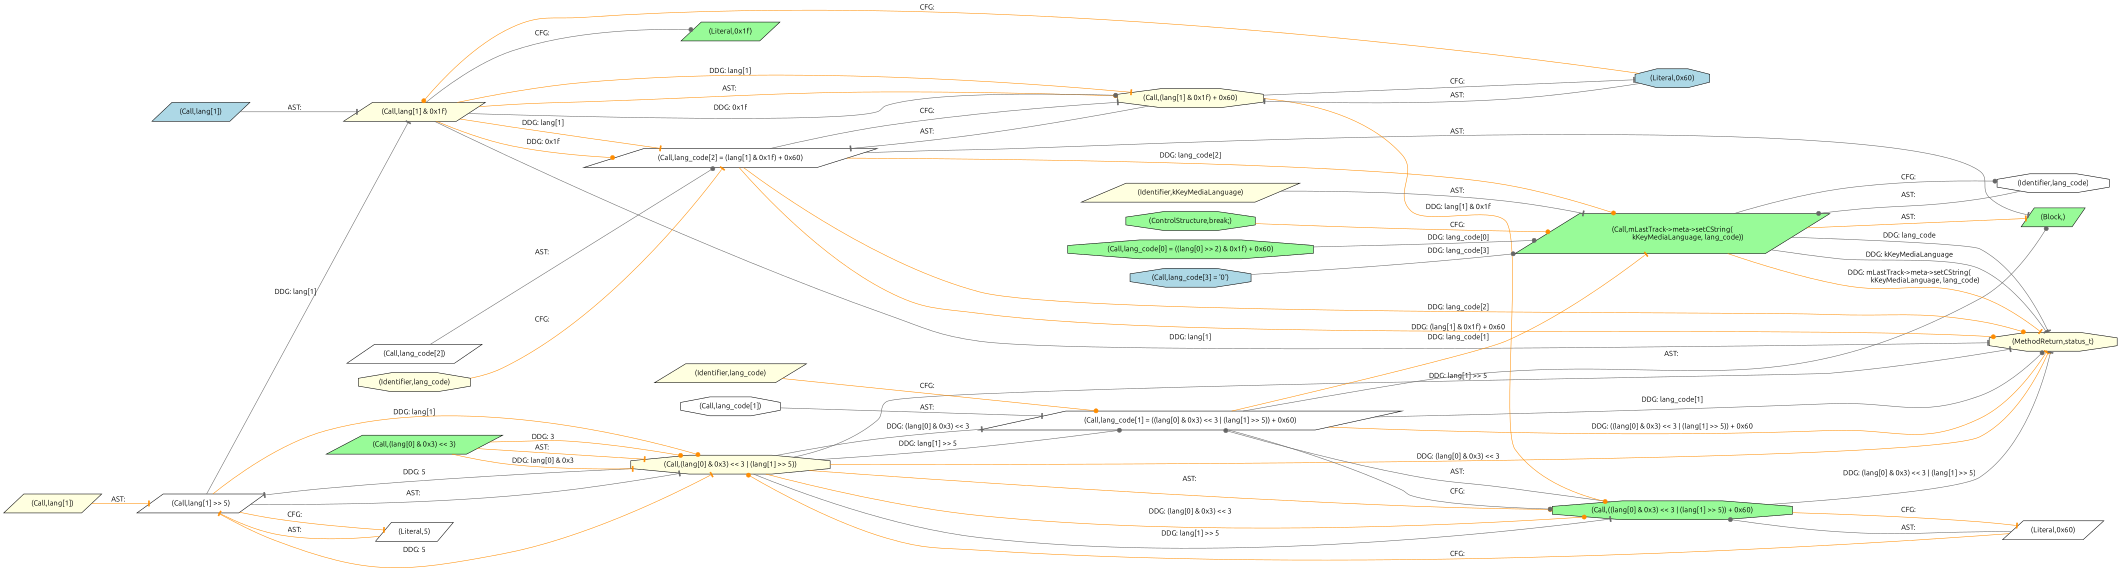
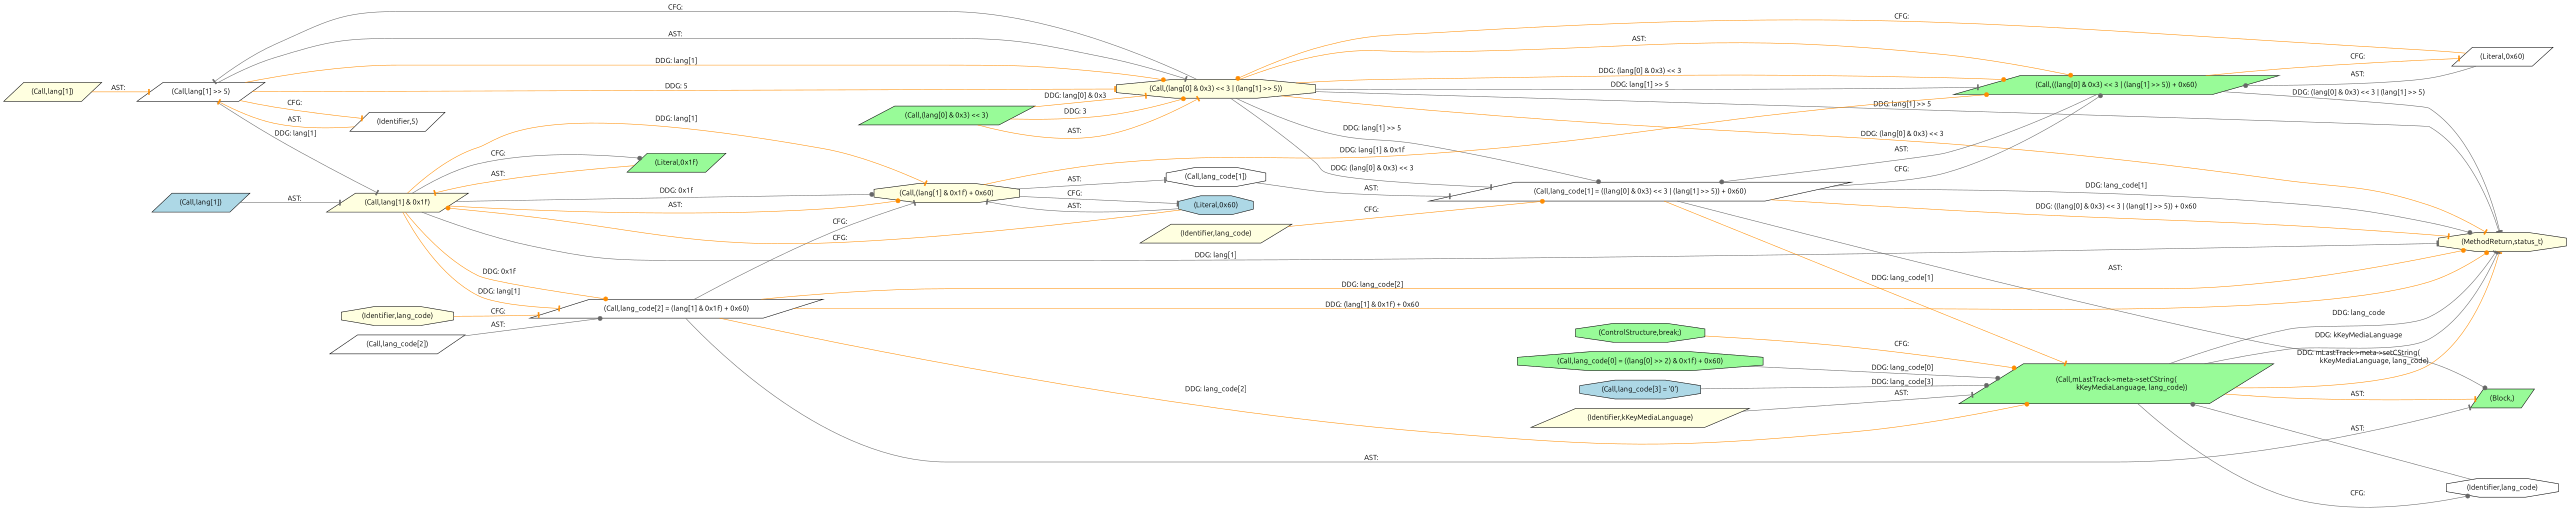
  digraph {
    fontname=Ubuntu
    rankdir=LR
    node [fillcolor=white fontname=Ubuntu shape=parallelogram style=filled]
    edge [arrowhead=tee color=gray40 fontname=Ubuntu]
    n1 [label="(Call,lang[1] >> 5)"]
    n2 [fillcolor=lightyellow label="(Call,(lang[0] & 0x3) << 3 | (lang[1] >> 5))" shape=octagon]
    n3 [fillcolor=lightyellow label="(Call,lang[1] & 0x1f)"]
-   n4 [label="(Literal,5)"]
+   n4 [label="(Identifier,5)"]
    n5 [label="(Call,lang_code[1] = ((lang[0] & 0x3) << 3 | (lang[1] >> 5)) + 0x60)"]
-   n6 [fillcolor=palegreen label="(Call,((lang[0] & 0x3) << 3 | (lang[1] >> 5)) + 0x60)" shape=octagon]
+   n6 [fillcolor=palegreen label="(Call,((lang[0] & 0x3) << 3 | (lang[1] >> 5)) + 0x60)"]
    n7 [fillcolor=lightyellow label="(MethodReturn,status_t)" shape=octagon]
    n8 [label="(Call,lang_code[2] = (lang[1] & 0x1f) + 0x60)"]
    n9 [fillcolor=lightyellow label="(Call,(lang[1] & 0x1f) + 0x60)" shape=octagon]
    n10 [fillcolor=palegreen label="(Literal,0x1f)"]
    n11 [fillcolor=palegreen label="(Call,mLastTrack->meta->setCString(\n                    kKeyMediaLanguage, lang_code))"]
    n12 [fillcolor=palegreen label="(Block,)"]
    n13 [label="(Literal,0x60)"]
    n14 [label="(Identifier,lang_code)" shape=octagon]
    n15 [fillcolor=lightblue label="(Literal,0x60)" shape=octagon]
    n16 [fillcolor=lightyellow label="(Identifier,lang_code)"]
    n17 [fillcolor=lightyellow label="(Identifier,kKeyMediaLanguage)"]
    n18 [fillcolor=lightyellow label="(Identifier,lang_code)" shape=octagon]
    n19 [fillcolor=lightblue label="(Call,lang[1])"]
    n20 [label="(Call,lang_code[2])"]
    n21 [label="(Call,lang_code[1])" shape=octagon]
    n22 [fillcolor=palegreen label="(ControlStructure,break;)" shape=octagon]
    n23 [fillcolor=lightyellow label="(Call,lang[1])"]
    n24 [fillcolor=palegreen label="(Call,(lang[0] & 0x3) << 3)"]
    n25 [fillcolor=palegreen label="(Call,lang_code[0] = ((lang[0] >> 2) & 0x1f) + 0x60)" shape=octagon]
    n26 [fillcolor=lightblue label="(Call,lang_code[3] = '\0')" shape=octagon]
    n1 -> n2 [label="AST: "]
    n1 -> n2 [arrowhead=dot color=darkorange label="DDG: lang[1]"]
    n1 -> n2 [color=darkorange label="DDG: 5"]
    n1 -> n3 [label="DDG: lang[1]"]
    n1 -> n4 [color=darkorange label="CFG: "]
-   n2 -> n1 [label="DDG: 5"]
+   n2 -> n1 [label="CFG: "]
    n2 -> n5 [label="DDG: (lang[0] & 0x3) << 3"]
    n2 -> n5 [arrowhead=dot label="DDG: lang[1] >> 5"]
    n2 -> n6 [arrowhead=dot color=darkorange label="AST: "]
    n2 -> n6 [arrowhead=dot color=darkorange label="DDG: (lang[0] & 0x3) << 3"]
    n2 -> n6 [label="DDG: lang[1] >> 5"]
    n2 -> n7 [label="DDG: lang[1] >> 5"]
    n2 -> n7 [color=darkorange label="DDG: (lang[0] & 0x3) << 3"]
    n3 -> n7 [label="DDG: lang[1]"]
    n3 -> n8 [color=darkorange label="DDG: lang[1]"]
    n3 -> n8 [arrowhead=dot color=darkorange label="DDG: 0x1f"]
    n3 -> n9 [arrowhead=dot color=darkorange label="AST: "]
    n3 -> n9 [color=darkorange label="DDG: lang[1]"]
    n3 -> n9 [arrowhead=dot label="DDG: 0x1f"]
    n3 -> n10 [arrowhead=dot label="CFG: "]
    n4 -> n1 [color=darkorange label="AST: "]
    n5 -> n6 [arrowhead=dot label="CFG: "]
    n5 -> n7 [color=darkorange label="DDG: ((lang[0] & 0x3) << 3 | (lang[1] >> 5)) + 0x60"]
    n5 -> n7 [arrowhead=dot label="DDG: lang_code[1]"]
    n5 -> n11 [color=darkorange label="DDG: lang_code[1]"]
    n5 -> n12 [arrowhead=dot label="AST: "]
    n6 -> n5 [arrowhead=dot label="AST: "]
    n6 -> n7 [label="DDG: (lang[0] & 0x3) << 3 | (lang[1] >> 5)"]
    n6 -> n13 [color=darkorange label="CFG: "]
    n8 -> n7 [arrowhead=dot color=darkorange label="DDG: lang_code[2]"]
    n8 -> n7 [arrowhead=dot color=darkorange label="DDG: (lang[1] & 0x1f) + 0x60"]
    n8 -> n9 [label="CFG: "]
    n8 -> n11 [arrowhead=dot color=darkorange label="DDG: lang_code[2]"]
    n8 -> n12 [label="AST: "]
    n9 -> n6 [arrowhead=dot color=darkorange label="DDG: lang[1] & 0x1f"]
-   n9 -> n8 [label="AST: "]
+   n9 -> n21 [label="AST: "]
    n9 -> n15 [label="CFG: "]
+   n10 -> n3 [color=darkorange label="AST: "]
    n11 -> n7 [color=darkorange label="DDG: mLastTrack->meta->setCString(\n                    kKeyMediaLanguage, lang_code)"]
    n11 -> n7 [label="DDG: lang_code"]
    n11 -> n7 [label="DDG: kKeyMediaLanguage"]
    n11 -> n12 [color=darkorange label="AST: "]
    n11 -> n14 [arrowhead=dot label="CFG: "]
    n13 -> n2 [arrowhead=dot color=darkorange label="CFG: "]
    n13 -> n6 [arrowhead=dot label="AST: "]
    n14 -> n11 [arrowhead=dot label="AST: "]
    n15 -> n3 [arrowhead=dot color=darkorange label="CFG: "]
    n15 -> n9 [label="AST: "]
    n16 -> n5 [arrowhead=dot color=darkorange label="CFG: "]
    n17 -> n11 [label="AST: "]
    n18 -> n8 [color=darkorange label="CFG: "]
    n19 -> n3 [label="AST: "]
    n20 -> n8 [arrowhead=dot label="AST: "]
    n21 -> n5 [label="AST: "]
    n22 -> n11 [arrowhead=dot color=darkorange label="CFG: "]
    n23 -> n1 [color=darkorange label="AST: "]
    n24 -> n2 [color=darkorange label="AST: "]
    n24 -> n2 [color=darkorange label="DDG: lang[0] & 0x3"]
    n24 -> n2 [arrowhead=dot color=darkorange label="DDG: 3"]
    n25 -> n11 [arrowhead=dot label="DDG: lang_code[0]"]
    n26 -> n11 [arrowhead=dot label="DDG: lang_code[3]"]
  }
